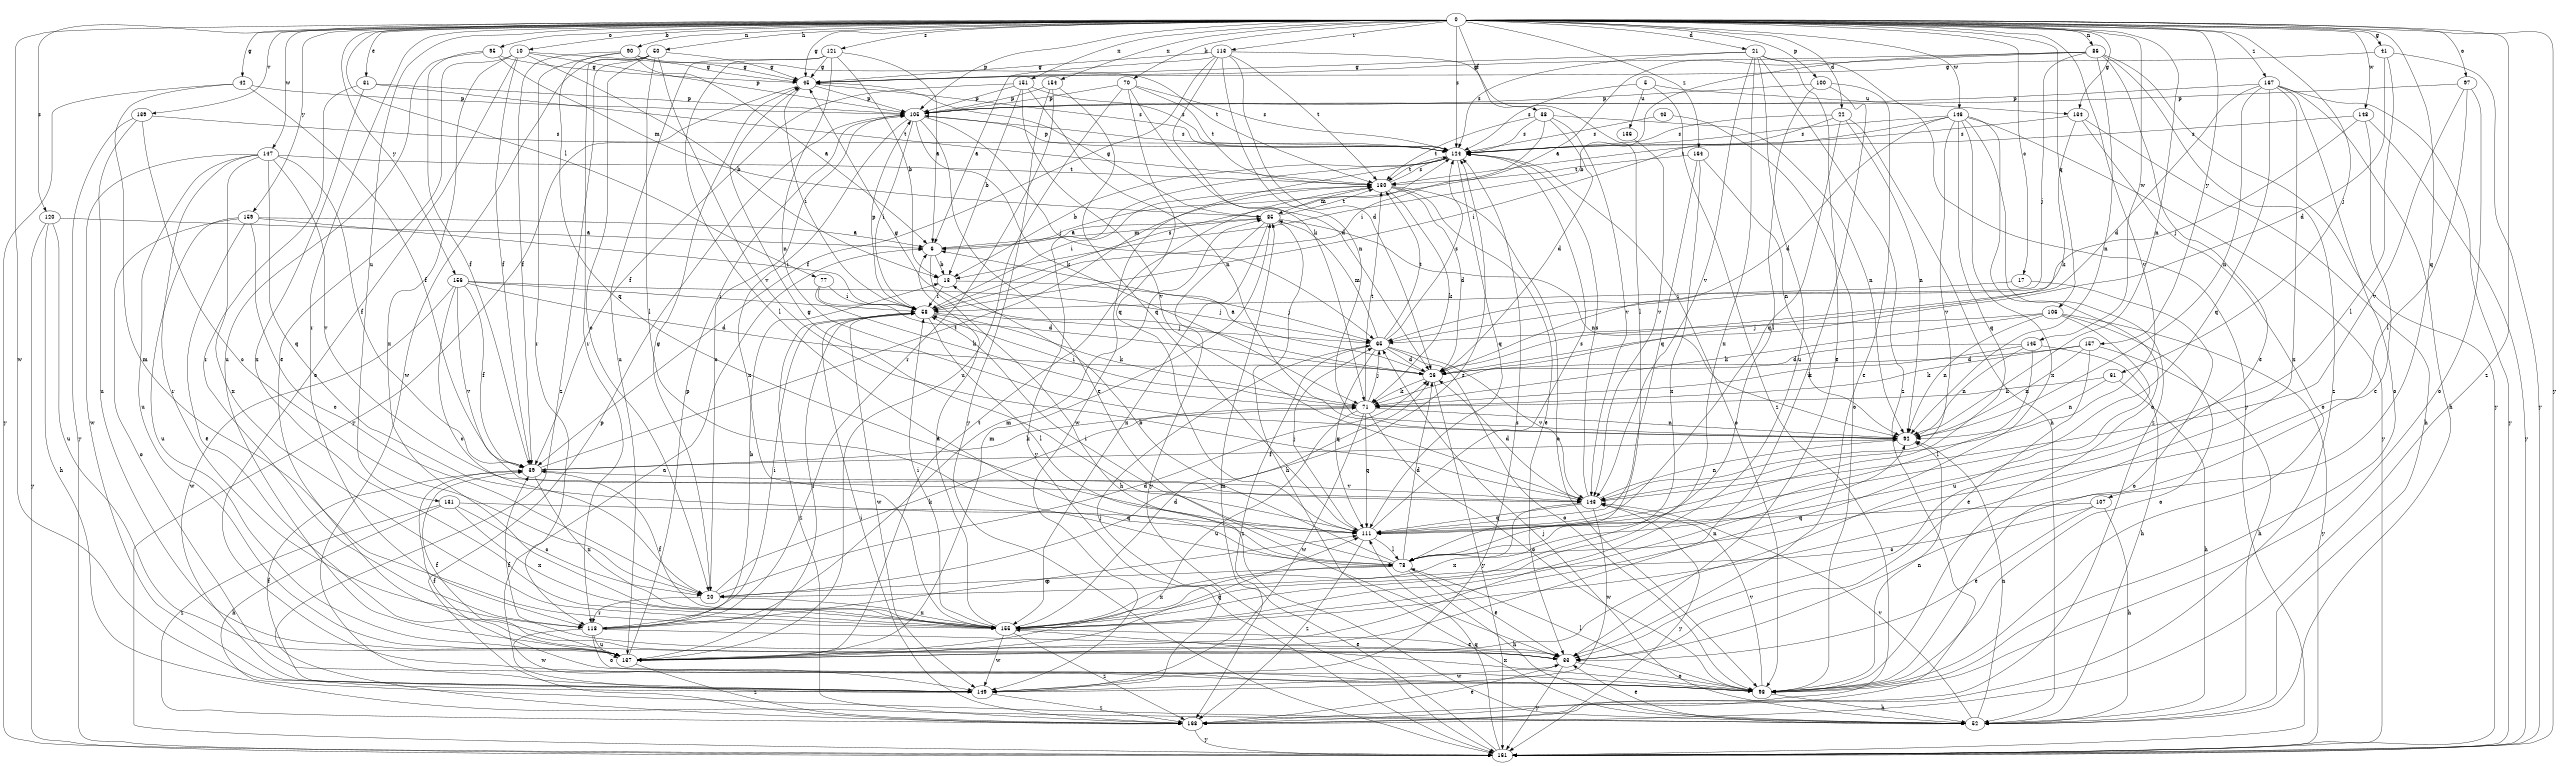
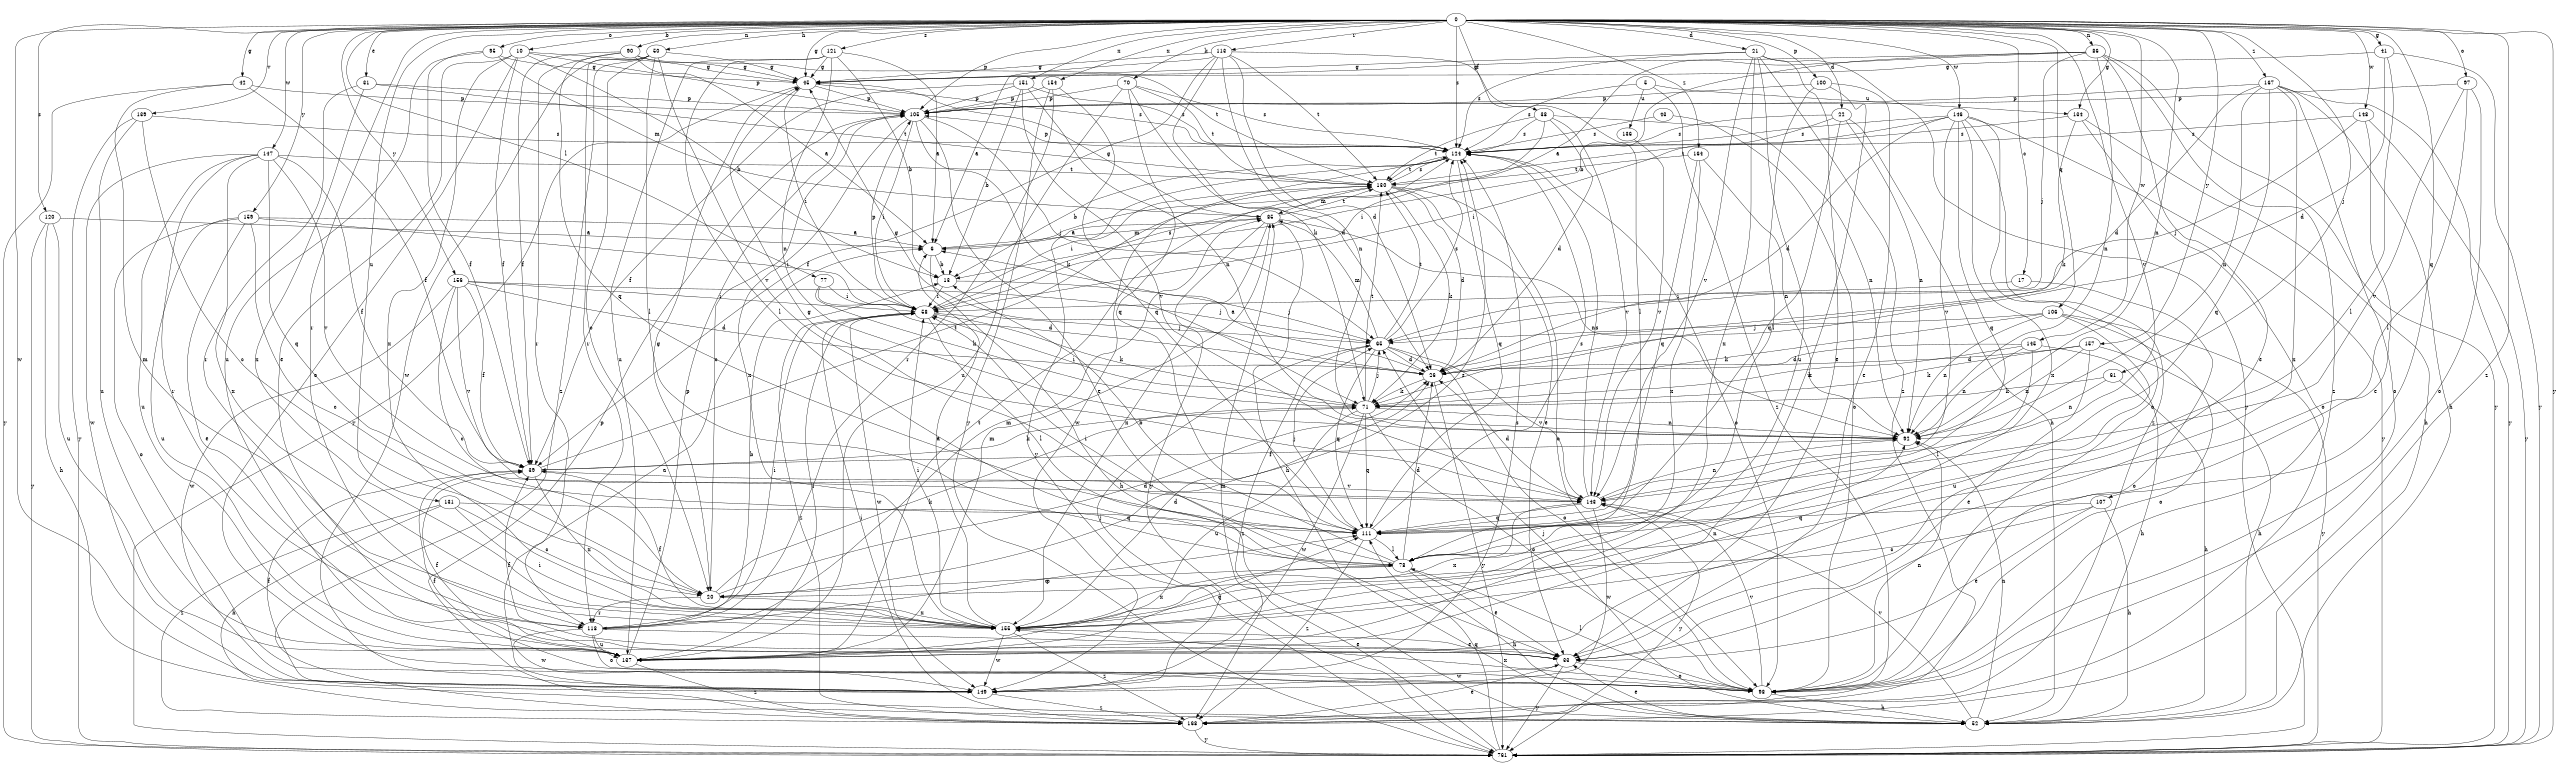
  strict digraph {
    0
    10
    17
    21
    22
    31
    38
    41
    42
    45
    50
    61
    70
    77
    86
    90
    92
    95
    97
    100
    105
    106
    107
    113
    118
    120
    121
    124
    131
    139
    143
    145
    146
    147
    148
    149
    151
    154
    156
    157
    159
-   161
+   161 [label=761]
    164
    167
    168
    134
    13
    33
    39
    98
    155
    58
    137
    52
    111
    130
    26
    78
    43
    20
    71
    6
    65
    85
    5
    136
    0 -> 10 [label=b]
    0 -> 17 [label=c]
    0 -> 21 [label=d]
    0 -> 22 [label=d]
    0 -> 31 [label=e]
    0 -> 38 [label=f]
    0 -> 41 [label=g]
    0 -> 42 [label=g]
    0 -> 45 [label=g]
    0 -> 50 [label=h]
    0 -> 61 [label=j]
    0 -> 70 [label=k]
    0 -> 77 [label=l]
    0 -> 86 [label=n]
    0 -> 90 [label=n]
    0 -> 92 [label=n]
    0 -> 95 [label=o]
    0 -> 97 [label=o]
    0 -> 100 [label=p]
    0 -> 105 [label=p]
    0 -> 106 [label=q]
    0 -> 107 [label=q]
    0 -> 113 [label=r]
    0 -> 118 [label=r]
    0 -> 120 [label=s]
    0 -> 121 [label=s]
    0 -> 124 [label=s]
    0 -> 131 [label=u]
    0 -> 139 [label=v]
    0 -> 143 [label=v]
    0 -> 145 [label=w]
    0 -> 146 [label=w]
    0 -> 147 [label=w]
    0 -> 148 [label=w]
    0 -> 149 [label=w]
    0 -> 151 [label=x]
    0 -> 154 [label=x]
    0 -> 156 [label=y]
    0 -> 157 [label=y]
    0 -> 159 [label=y]
    0 -> 161 [label=y]
    0 -> 164 [label=z]
    0 -> 167 [label=z]
    0 -> 168 [label=z]
    0 -> 134 [label=g]
    10 -> 45 [label=g]
    10 -> 105 [label=p]
    10 -> 13 [label=b]
    10 -> 33 [label=e]
    10 -> 39 [label=f]
    10 -> 98 [label=o]
    10 -> 155 [label=x]
    17 -> 98 [label=o]
    17 -> 58 [label=i]
    21 -> 45 [label=g]
    21 -> 124 [label=s]
    21 -> 143 [label=v]
    21 -> 161 [label=y]
    21 -> 168 [label=z]
    21 -> 33 [label=e]
    21 -> 155 [label=x]
    21 -> 137 [label=u]
    22 -> 92 [label=n]
    22 -> 124 [label=s]
    22 -> 58 [label=i]
    22 -> 52 [label=h]
    22 -> 111 [label=q]
    31 -> 105 [label=p]
    31 -> 118 [label=r]
    31 -> 155 [label=x]
    31 -> 130 [label=t]
    38 -> 92 [label=n]
    38 -> 124 [label=s]
    38 -> 143 [label=v]
    38 -> 58 [label=i]
    38 -> 130 [label=t]
    38 -> 26 [label=d]
    41 -> 45 [label=g]
    41 -> 161 [label=y]
    41 -> 26 [label=d]
    41 -> 78 [label=l]
    42 -> 105 [label=p]
    42 -> 161 [label=y]
    42 -> 39 [label=f]
    42 -> 155 [label=m]
    45 -> 105 [label=p]
    45 -> 124 [label=s]
    45 -> 161 [label=y]
    45 -> 58 [label=i]
    50 -> 45 [label=g]
    50 -> 118 [label=r]
    50 -> 143 [label=v]
    50 -> 149 [label=w]
    50 -> 168 [label=z]
    50 -> 78 [label=l]
    50 -> 20 [label=c]
    61 -> 92 [label=n]
    61 -> 52 [label=h]
    61 -> 71 [label=k]
    70 -> 105 [label=p]
    70 -> 124 [label=s]
    70 -> 137 [label=u]
    70 -> 111 [label=q]
    70 -> 130 [label=t]
    70 -> 26 [label=d]
    77 -> 58 [label=i]
    77 -> 26 [label=d]
    77 -> 71 [label=k]
    86 -> 45 [label=g]
    86 -> 92 [label=n]
    86 -> 161 [label=y]
    86 -> 168 [label=z]
    86 -> 13 [label=b]
    86 -> 33 [label=e]
    86 -> 6 [label=a]
    86 -> 65 [label=j]
    90 -> 45 [label=g]
    90 -> 118 [label=r]
    90 -> 39 [label=f]
    90 -> 111 [label=q]
    90 -> 130 [label=t]
    90 -> 6 [label=a]
    92 -> 39 [label=f]
    95 -> 45 [label=g]
    95 -> 39 [label=f]
    95 -> 137 [label=u]
    95 -> 85 [label=m]
    97 -> 105 [label=p]
    97 -> 143 [label=v]
    97 -> 98 [label=o]
    97 -> 78 [label=l]
    100 -> 105 [label=p]
    100 -> 33 [label=e]
    100 -> 137 [label=u]
    100 -> 78 [label=l]
-   105 -> 124 [label=s]
    105 -> 33 [label=e]
    105 -> 155 [label=x]
    105 -> 58 [label=i]
    105 -> 20 [label=c]
    105 -> 71 [label=k]
    105 -> 65 [label=j]
    106 -> 92 [label=n]
    106 -> 161 [label=y]
    106 -> 98 [label=o]
    106 -> 137 [label=u]
    106 -> 71 [label=k]
    106 -> 65 [label=j]
    107 -> 33 [label=e]
    107 -> 52 [label=h]
    107 -> 111 [label=q]
    107 -> 20 [label=c]
    113 -> 45 [label=g]
    113 -> 92 [label=n]
    113 -> 39 [label=f]
    113 -> 130 [label=t]
    113 -> 26 [label=d]
    113 -> 78 [label=l]
    113 -> 71 [label=k]
    113 -> 6 [label=a]
    118 -> 149 [label=w]
    118 -> 13 [label=b]
    118 -> 33 [label=e]
    118 -> 98 [label=o]
    118 -> 58 [label=i]
    118 -> 137 [label=u]
    118 -> 111 [label=q]
    118 -> 85 [label=m]
    120 -> 161 [label=y]
    120 -> 137 [label=u]
    120 -> 52 [label=h]
    120 -> 6 [label=a]
    121 -> 45 [label=g]
    121 -> 92 [label=n]
    121 -> 13 [label=b]
    121 -> 137 [label=u]
    121 -> 78 [label=l]
    121 -> 6 [label=a]
    124 -> 105 [label=p]
    124 -> 149 [label=w]
    124 -> 161 [label=y]
    124 -> 13 [label=b]
    124 -> 98 [label=o]
    124 -> 111 [label=q]
    124 -> 130 [label=t]
    131 -> 168 [label=z]
-   131 -> 155 [label=x]
+   131 -> 155 [label=i]
    131 -> 52 [label=h]
    131 -> 111 [label=q]
    131 -> 20 [label=c]
    139 -> 124 [label=s]
    139 -> 161 [label=y]
    139 -> 137 [label=u]
    139 -> 20 [label=c]
    143 -> 92 [label=n]
    143 -> 124 [label=s]
    143 -> 149 [label=w]
    143 -> 161 [label=y]
    143 -> 155 [label=x]
    143 -> 111 [label=q]
    143 -> 26 [label=d]
    145 -> 92 [label=n]
    145 -> 52 [label=h]
    145 -> 26 [label=d]
    145 -> 78 [label=l]
    145 -> 71 [label=k]
    146 -> 124 [label=s]
    146 -> 143 [label=v]
    146 -> 161 [label=y]
    146 -> 168 [label=z]
    146 -> 98 [label=o]
    146 -> 155 [label=x]
    146 -> 111 [label=q]
    146 -> 130 [label=t]
    146 -> 26 [label=d]
    147 -> 118 [label=r]
    147 -> 143 [label=v]
    147 -> 149 [label=w]
    147 -> 39 [label=f]
    147 -> 155 [label=x]
    147 -> 137 [label=u]
    147 -> 111 [label=q]
    147 -> 130 [label=t]
    148 -> 124 [label=s]
    148 -> 161 [label=y]
    148 -> 33 [label=e]
    148 -> 65 [label=j]
    149 -> 124 [label=s]
    149 -> 168 [label=z]
    149 -> 39 [label=f]
    149 -> 6 [label=a]
    149 -> 65 [label=j]
    151 -> 92 [label=n]
    151 -> 105 [label=p]
    151 -> 124 [label=s]
    151 -> 143 [label=v]
    151 -> 13 [label=b]
    151 -> 39 [label=f]
    154 -> 105 [label=p]
    154 -> 118 [label=r]
    154 -> 161 [label=y]
    154 -> 111 [label=q]
    156 -> 143 [label=v]
    156 -> 149 [label=w]
    156 -> 39 [label=f]
    156 -> 58 [label=i]
    156 -> 26 [label=d]
    156 -> 20 [label=c]
    156 -> 65 [label=j]
    157 -> 92 [label=n]
    157 -> 33 [label=e]
    157 -> 52 [label=h]
    157 -> 26 [label=d]
    157 -> 71 [label=k]
    159 -> 33 [label=e]
    159 -> 98 [label=o]
    159 -> 58 [label=i]
    159 -> 137 [label=u]
    159 -> 20 [label=c]
    159 -> 6 [label=a]
    161 -> 111 [label=q]
    161 -> 85 [label=m]
    164 -> 92 [label=n]
    164 -> 155 [label=x]
    164 -> 111 [label=q]
    164 -> 130 [label=t]
    167 -> 92 [label=n]
    167 -> 105 [label=p]
    167 -> 161 [label=y]
    167 -> 98 [label=o]
    167 -> 155 [label=x]
    167 -> 52 [label=h]
    167 -> 111 [label=q]
    167 -> 26 [label=d]
    168 -> 105 [label=p]
    168 -> 161 [label=y]
    168 -> 33 [label=e]
    168 -> 58 [label=i]
    134 -> 124 [label=s]
    134 -> 98 [label=o]
    134 -> 52 [label=h]
    134 -> 71 [label=k]
    13 -> 58 [label=i]
    13 -> 65 [label=j]
    33 -> 149 [label=w]
    33 -> 161 [label=y]
    33 -> 39 [label=f]
    33 -> 98 [label=o]
    39 -> 143 [label=v]
    39 -> 155 [label=x]
    39 -> 130 [label=t]
    39 -> 71 [label=k]
    98 -> 92 [label=n]
    98 -> 143 [label=v]
    98 -> 39 [label=f]
    98 -> 155 [label=x]
    98 -> 52 [label=h]
    98 -> 78 [label=l]
    155 -> 92 [label=n]
    155 -> 149 [label=w]
    155 -> 168 [label=z]
    155 -> 33 [label=e]
    155 -> 39 [label=f]
    155 -> 58 [label=i]
    155 -> 26 [label=d]
    155 -> 6 [label=a]
    58 -> 105 [label=p]
    58 -> 124 [label=s]
    58 -> 149 [label=w]
    58 -> 168 [label=z]
    58 -> 78 [label=l]
    58 -> 71 [label=k]
    58 -> 65 [label=j]
    137 -> 105 [label=p]
    137 -> 168 [label=z]
    137 -> 39 [label=f]
    137 -> 58 [label=i]
    137 -> 111 [label=q]
    137 -> 130 [label=t]
    137 -> 85 [label=m]
    52 -> 92 [label=n]
    52 -> 143 [label=v]
    52 -> 33 [label=e]
    52 -> 65 [label=j]
    111 -> 45 [label=g]
    111 -> 124 [label=s]
    111 -> 168 [label=z]
    111 -> 78 [label=l]
    111 -> 65 [label=j]
    130 -> 124 [label=s]
    130 -> 33 [label=e]
    130 -> 98 [label=o]
    130 -> 58 [label=i]
    130 -> 26 [label=d]
    130 -> 71 [label=k]
    130 -> 85 [label=m]
    26 -> 45 [label=g]
    26 -> 161 [label=y]
    26 -> 71 [label=k]
    26 -> 6 [label=a]
    78 -> 13 [label=b]
    78 -> 33 [label=e]
    78 -> 155 [label=x]
    78 -> 58 [label=i]
    78 -> 52 [label=h]
    78 -> 26 [label=d]
    78 -> 20 [label=c]
    43 -> 124 [label=s]
    43 -> 98 [label=o]
    20 -> 45 [label=g]
    20 -> 118 [label=r]
    20 -> 124 [label=s]
    20 -> 155 [label=x]
    20 -> 26 [label=d]
    20 -> 71 [label=k]
    71 -> 92 [label=n]
    71 -> 149 [label=w]
    71 -> 98 [label=o]
    71 -> 58 [label=i]
    71 -> 137 [label=u]
    71 -> 111 [label=q]
    71 -> 130 [label=t]
    71 -> 65 [label=j]
    6 -> 13 [label=b]
    6 -> 52 [label=h]
    6 -> 85 [label=m]
    65 -> 124 [label=s]
    65 -> 143 [label=v]
    65 -> 168 [label=z]
    65 -> 98 [label=o]
    65 -> 111 [label=q]
    65 -> 130 [label=t]
    65 -> 26 [label=d]
    65 -> 85 [label=m]
    85 -> 45 [label=g]
    85 -> 92 [label=n]
    85 -> 161 [label=y]
    85 -> 155 [label=x]
    85 -> 52 [label=h]
    85 -> 130 [label=t]
    85 -> 6 [label=a]
    5 -> 124 [label=s]
    5 -> 168 [label=z]
    5 -> 134 [label=u]
    5 -> 136 [label=u]
    136 -> 143 [label=v]
  }
